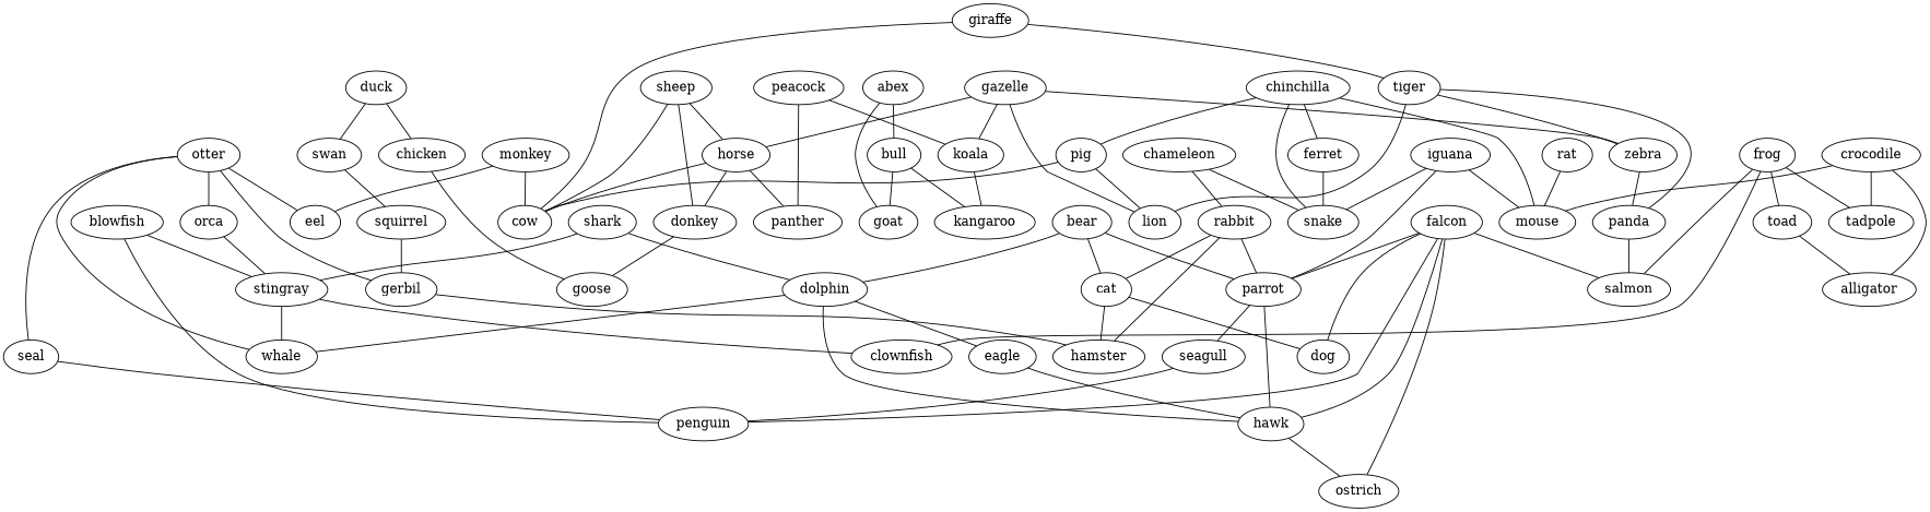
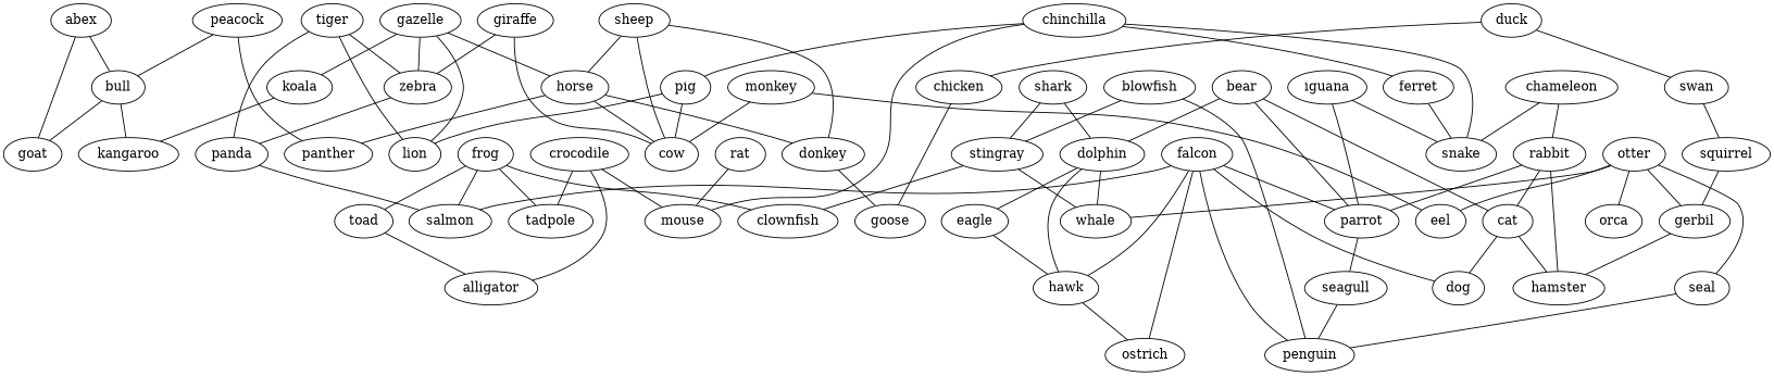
  strict graph {
    edge [weight=1]
    peacock
    panther
    koala
    kangaroo
    gazelle
    horse
    lion
    zebra
    donkey
    cow
    panda
    shark
    dolphin
    stingray
    hawk
    whale
    eagle
    clownfish
    abex
    bull
    goat
    crocodile
    mouse
    tadpole
    alligator
    duck
    chicken
    swan
    goose
    squirrel
    iguana
    snake
    parrot
    seagull
    sheep
    monkey
    eel
    gerbil
    frog
    toad
    salmon
    chinchilla
    ferret
    pig
    hamster
    chameleon
    rabbit
    cat
    bear
    dog
    tiger
    giraffe
    falcon
    penguin
    ostrich
    otter
    orca
    seal
    blowfish
    rat
    peacock -- panther
-   peacock -- koala
+   peacock -- bull
    koala -- kangaroo
    gazelle -- koala
    gazelle -- horse
    gazelle -- lion
    gazelle -- zebra
    horse -- panther
    horse -- donkey
    horse -- cow
    zebra -- panda
    donkey -- goose
    panda -- salmon
    shark -- dolphin
    shark -- stingray
    dolphin -- hawk
    dolphin -- whale
    dolphin -- eagle
    stingray -- whale
    stingray -- clownfish
    hawk -- ostrich
    eagle -- hawk
    abex -- bull
    abex -- goat
    bull -- kangaroo
    bull -- goat
    crocodile -- mouse
    crocodile -- tadpole
    crocodile -- alligator
    duck -- chicken
    duck -- swan
    chicken -- goose
    swan -- squirrel
    squirrel -- gerbil
-   iguana -- mouse
    iguana -- snake
    iguana -- parrot
-   parrot -- hawk
    parrot -- seagull
    seagull -- penguin
    sheep -- horse
    sheep -- donkey
    sheep -- cow
    monkey -- cow
    monkey -- eel
    gerbil -- hamster
    frog -- clownfish
    frog -- tadpole
    frog -- toad
    frog -- salmon
    toad -- alligator
    chinchilla -- mouse
    chinchilla -- snake
    chinchilla -- ferret
    chinchilla -- pig
    ferret -- snake
    pig -- lion
    pig -- cow
    chameleon -- snake
    chameleon -- rabbit
    rabbit -- parrot
    rabbit -- hamster
    rabbit -- cat
    cat -- hamster
    cat -- dog
    bear -- dolphin
    bear -- parrot
    bear -- cat
    tiger -- lion
    tiger -- zebra
    tiger -- panda
-   giraffe -- tiger
+   giraffe -- zebra
    giraffe -- cow
    falcon -- hawk
    falcon -- parrot
    falcon -- salmon
    falcon -- dog
    falcon -- penguin
    falcon -- ostrich
    otter -- whale
    otter -- eel
    otter -- gerbil
    otter -- orca
    otter -- seal
-   orca -- stingray
    seal -- penguin
    blowfish -- stingray
    blowfish -- penguin
    rat -- mouse
  }
